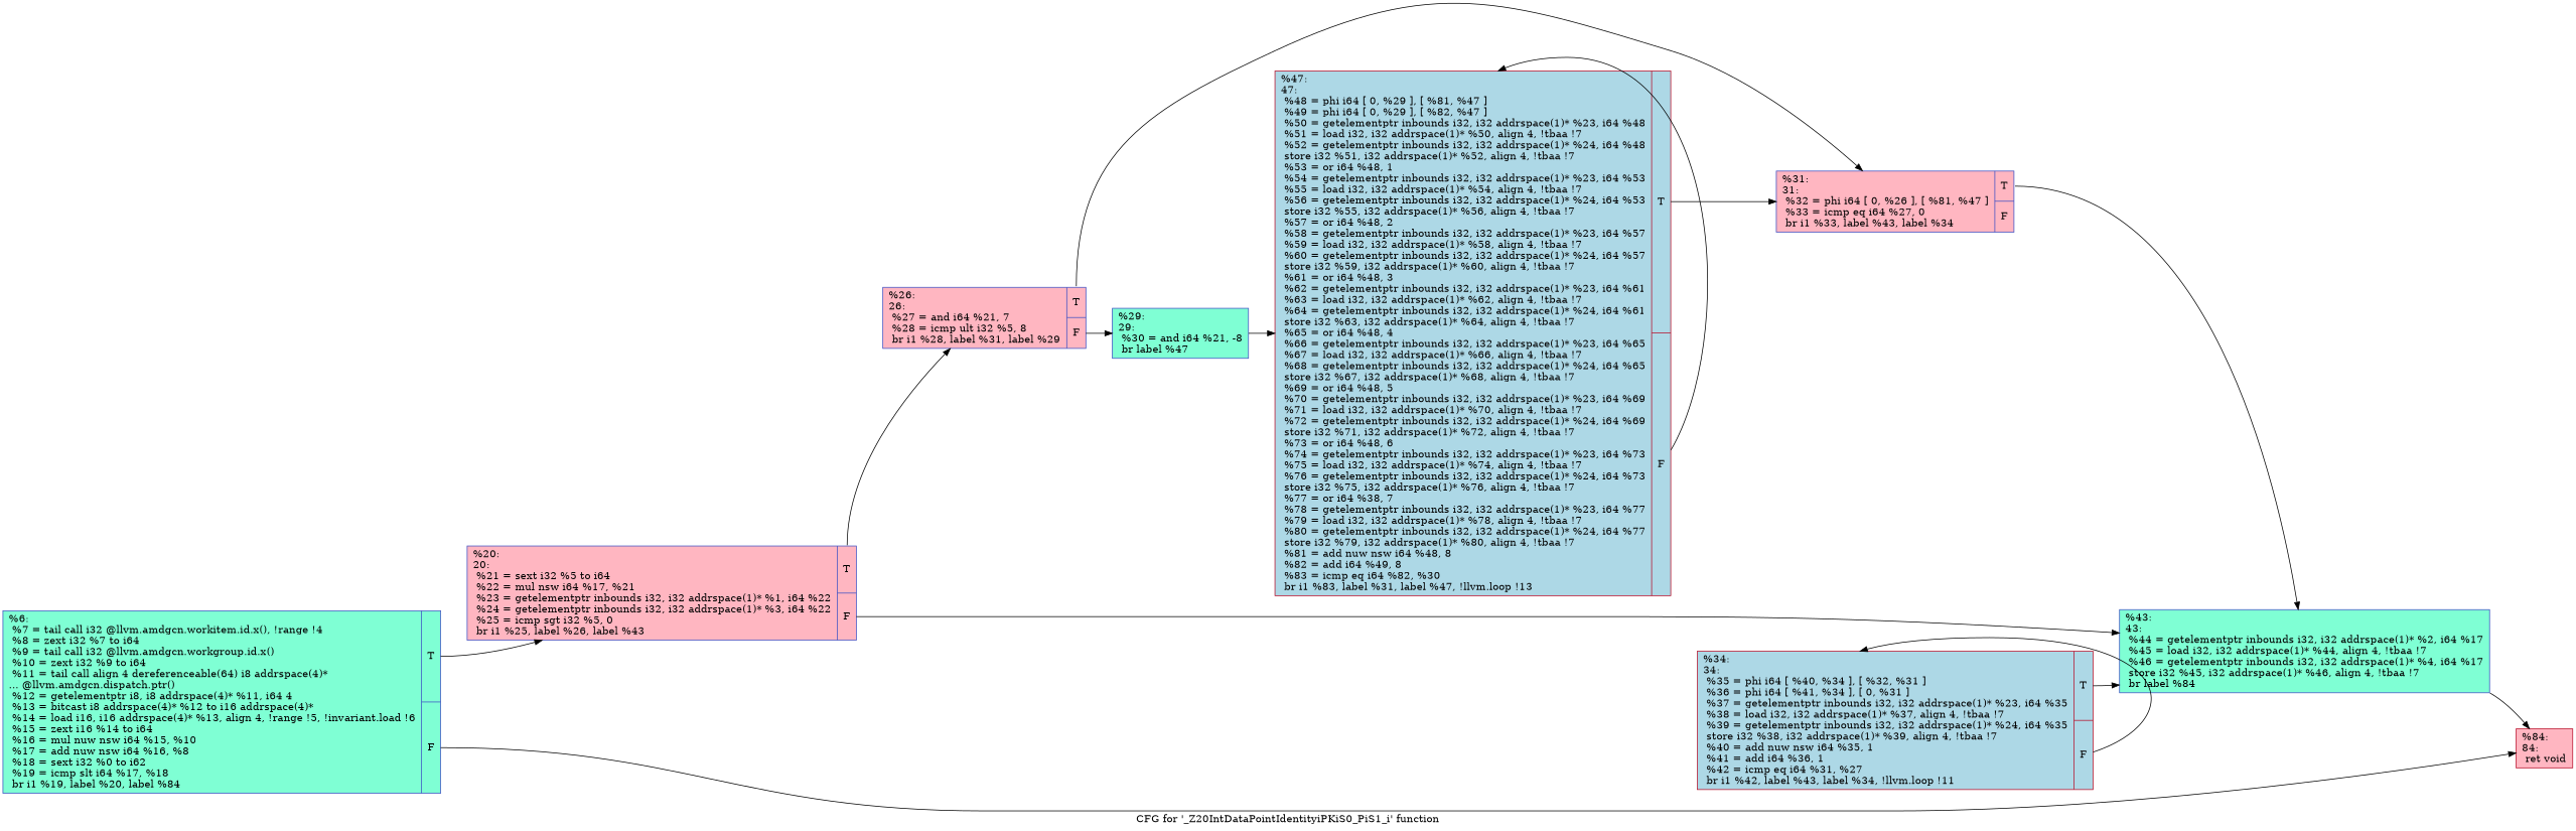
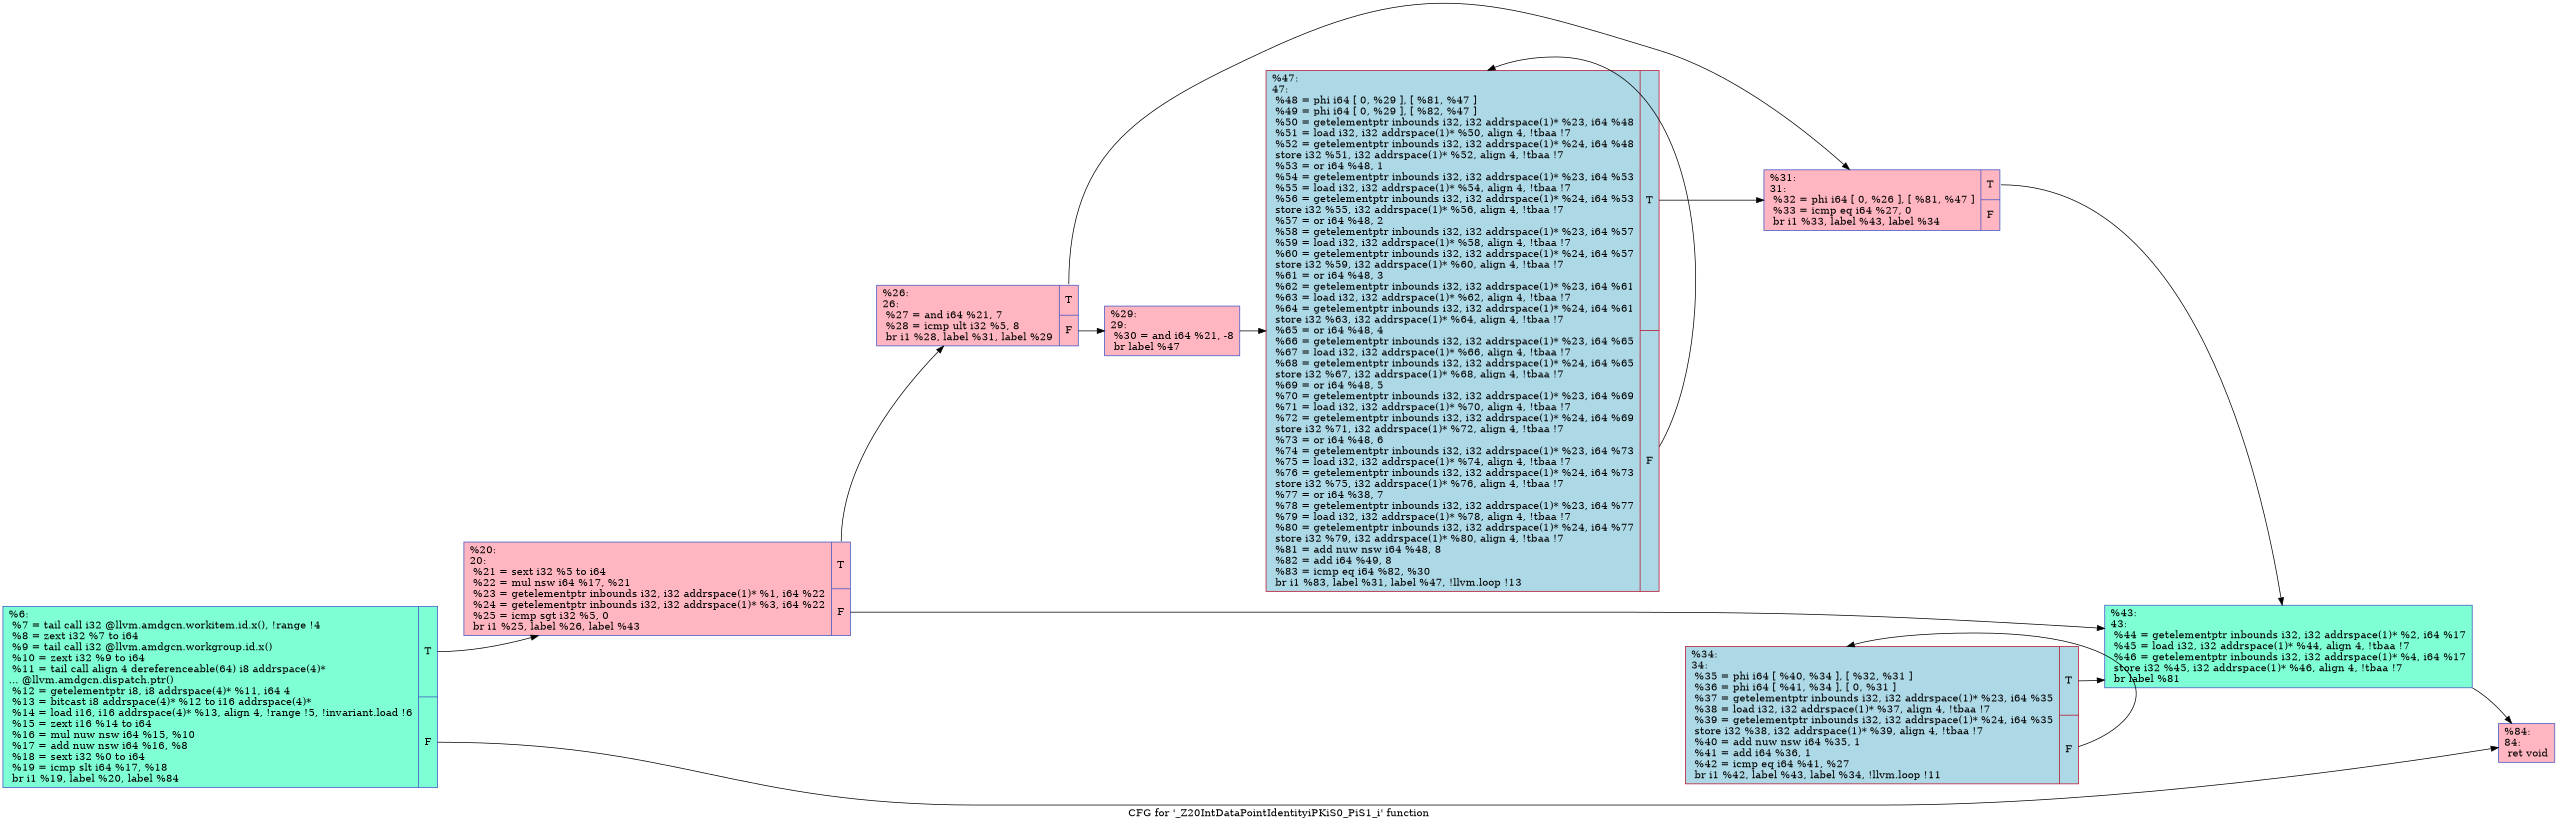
  digraph {
    label="CFG for '_Z20IntDataPointIdentityiPKiS0_PiS1_i' function"
    rankdir=LR
    node [color="#3d50c3ff" fillcolor=lightpink shape=record style=filled]
    edge [tailport=s0]
-   n1 [fillcolor=aquamarine label="{%6:\l  %7 = tail call i32 @llvm.amdgcn.workitem.id.x(), !range !4\l  %8 = zext i32 %7 to i64\l  %9 = tail call i32 @llvm.amdgcn.workgroup.id.x()\l  %10 = zext i32 %9 to i64\l  %11 = tail call align 4 dereferenceable(64) i8 addrspace(4)*\l... @llvm.amdgcn.dispatch.ptr()\l  %12 = getelementptr i8, i8 addrspace(4)* %11, i64 4\l  %13 = bitcast i8 addrspace(4)* %12 to i16 addrspace(4)*\l  %14 = load i16, i16 addrspace(4)* %13, align 4, !range !5, !invariant.load !6\l  %15 = zext i16 %14 to i64\l  %16 = mul nuw nsw i64 %15, %10\l  %17 = add nuw nsw i64 %16, %8\l  %18 = sext i32 %0 to i62\l  %19 = icmp slt i64 %17, %18\l  br i1 %19, label %20, label %84\l|{<s0>T|<s1>F}}"]
+   n1 [fillcolor=aquamarine label="{%6:\l  %7 = tail call i32 @llvm.amdgcn.workitem.id.x(), !range !4\l  %8 = zext i32 %7 to i64\l  %9 = tail call i32 @llvm.amdgcn.workgroup.id.x()\l  %10 = zext i32 %9 to i64\l  %11 = tail call align 4 dereferenceable(64) i8 addrspace(4)*\l... @llvm.amdgcn.dispatch.ptr()\l  %12 = getelementptr i8, i8 addrspace(4)* %11, i64 4\l  %13 = bitcast i8 addrspace(4)* %12 to i16 addrspace(4)*\l  %14 = load i16, i16 addrspace(4)* %13, align 4, !range !5, !invariant.load !6\l  %15 = zext i16 %14 to i64\l  %16 = mul nuw nsw i64 %15, %10\l  %17 = add nuw nsw i64 %16, %8\l  %18 = sext i32 %0 to i64\l  %19 = icmp slt i64 %17, %18\l  br i1 %19, label %20, label %84\l|{<s0>T|<s1>F}}"]
    n2 [label="{%20:\l20:                                               \l  %21 = sext i32 %5 to i64\l  %22 = mul nsw i64 %17, %21\l  %23 = getelementptr inbounds i32, i32 addrspace(1)* %1, i64 %22\l  %24 = getelementptr inbounds i32, i32 addrspace(1)* %3, i64 %22\l  %25 = icmp sgt i32 %5, 0\l  br i1 %25, label %26, label %43\l|{<s0>T|<s1>F}}"]
-   n3 [color="#b70d28ff" label="{%84:\l84:                                               \l  ret void\l}"]
+   n3 [label="{%84:\l84:                                               \l  ret void\l}"]
    n4 [label="{%26:\l26:                                               \l  %27 = and i64 %21, 7\l  %28 = icmp ult i32 %5, 8\l  br i1 %28, label %31, label %29\l|{<s0>T|<s1>F}}"]
-   n5 [fillcolor=aquamarine label="{%43:\l43:                                               \l  %44 = getelementptr inbounds i32, i32 addrspace(1)* %2, i64 %17\l  %45 = load i32, i32 addrspace(1)* %44, align 4, !tbaa !7\l  %46 = getelementptr inbounds i32, i32 addrspace(1)* %4, i64 %17\l  store i32 %45, i32 addrspace(1)* %46, align 4, !tbaa !7\l  br label %84\l}"]
+   n5 [fillcolor=aquamarine label="{%43:\l43:                                               \l  %44 = getelementptr inbounds i32, i32 addrspace(1)* %2, i64 %17\l  %45 = load i32, i32 addrspace(1)* %44, align 4, !tbaa !7\l  %46 = getelementptr inbounds i32, i32 addrspace(1)* %4, i64 %17\l  store i32 %45, i32 addrspace(1)* %46, align 4, !tbaa !7\l  br label %81\l}"]
    n6 [label="{%31:\l31:                                               \l  %32 = phi i64 [ 0, %26 ], [ %81, %47 ]\l  %33 = icmp eq i64 %27, 0\l  br i1 %33, label %43, label %34\l|{<s0>T|<s1>F}}"]
-   n7 [fillcolor=aquamarine label="{%29:\l29:                                               \l  %30 = and i64 %21, -8\l  br label %47\l}"]
+   n7 [label="{%29:\l29:                                               \l  %30 = and i64 %21, -8\l  br label %47\l}"]
    n8 [color="#b70d28ff" fillcolor=lightblue label="{%47:\l47:                                               \l  %48 = phi i64 [ 0, %29 ], [ %81, %47 ]\l  %49 = phi i64 [ 0, %29 ], [ %82, %47 ]\l  %50 = getelementptr inbounds i32, i32 addrspace(1)* %23, i64 %48\l  %51 = load i32, i32 addrspace(1)* %50, align 4, !tbaa !7\l  %52 = getelementptr inbounds i32, i32 addrspace(1)* %24, i64 %48\l  store i32 %51, i32 addrspace(1)* %52, align 4, !tbaa !7\l  %53 = or i64 %48, 1\l  %54 = getelementptr inbounds i32, i32 addrspace(1)* %23, i64 %53\l  %55 = load i32, i32 addrspace(1)* %54, align 4, !tbaa !7\l  %56 = getelementptr inbounds i32, i32 addrspace(1)* %24, i64 %53\l  store i32 %55, i32 addrspace(1)* %56, align 4, !tbaa !7\l  %57 = or i64 %48, 2\l  %58 = getelementptr inbounds i32, i32 addrspace(1)* %23, i64 %57\l  %59 = load i32, i32 addrspace(1)* %58, align 4, !tbaa !7\l  %60 = getelementptr inbounds i32, i32 addrspace(1)* %24, i64 %57\l  store i32 %59, i32 addrspace(1)* %60, align 4, !tbaa !7\l  %61 = or i64 %48, 3\l  %62 = getelementptr inbounds i32, i32 addrspace(1)* %23, i64 %61\l  %63 = load i32, i32 addrspace(1)* %62, align 4, !tbaa !7\l  %64 = getelementptr inbounds i32, i32 addrspace(1)* %24, i64 %61\l  store i32 %63, i32 addrspace(1)* %64, align 4, !tbaa !7\l  %65 = or i64 %48, 4\l  %66 = getelementptr inbounds i32, i32 addrspace(1)* %23, i64 %65\l  %67 = load i32, i32 addrspace(1)* %66, align 4, !tbaa !7\l  %68 = getelementptr inbounds i32, i32 addrspace(1)* %24, i64 %65\l  store i32 %67, i32 addrspace(1)* %68, align 4, !tbaa !7\l  %69 = or i64 %48, 5\l  %70 = getelementptr inbounds i32, i32 addrspace(1)* %23, i64 %69\l  %71 = load i32, i32 addrspace(1)* %70, align 4, !tbaa !7\l  %72 = getelementptr inbounds i32, i32 addrspace(1)* %24, i64 %69\l  store i32 %71, i32 addrspace(1)* %72, align 4, !tbaa !7\l  %73 = or i64 %48, 6\l  %74 = getelementptr inbounds i32, i32 addrspace(1)* %23, i64 %73\l  %75 = load i32, i32 addrspace(1)* %74, align 4, !tbaa !7\l  %76 = getelementptr inbounds i32, i32 addrspace(1)* %24, i64 %73\l  store i32 %75, i32 addrspace(1)* %76, align 4, !tbaa !7\l  %77 = or i64 %38, 7\l  %78 = getelementptr inbounds i32, i32 addrspace(1)* %23, i64 %77\l  %79 = load i32, i32 addrspace(1)* %78, align 4, !tbaa !7\l  %80 = getelementptr inbounds i32, i32 addrspace(1)* %24, i64 %77\l  store i32 %79, i32 addrspace(1)* %80, align 4, !tbaa !7\l  %81 = add nuw nsw i64 %48, 8\l  %82 = add i64 %49, 8\l  %83 = icmp eq i64 %82, %30\l  br i1 %83, label %31, label %47, !llvm.loop !13\l|{<s0>T|<s1>F}}"]
-   n9 [color="#b70d28ff" fillcolor=lightblue label="{%34:\l34:                                               \l  %35 = phi i64 [ %40, %34 ], [ %32, %31 ]\l  %36 = phi i64 [ %41, %34 ], [ 0, %31 ]\l  %37 = getelementptr inbounds i32, i32 addrspace(1)* %23, i64 %35\l  %38 = load i32, i32 addrspace(1)* %37, align 4, !tbaa !7\l  %39 = getelementptr inbounds i32, i32 addrspace(1)* %24, i64 %35\l  store i32 %38, i32 addrspace(1)* %39, align 4, !tbaa !7\l  %40 = add nuw nsw i64 %35, 1\l  %41 = add i64 %36, 1\l  %42 = icmp eq i64 %31, %27\l  br i1 %42, label %43, label %34, !llvm.loop !11\l|{<s0>T|<s1>F}}"]
+   n9 [color="#b70d28ff" fillcolor=lightblue label="{%34:\l34:                                               \l  %35 = phi i64 [ %40, %34 ], [ %32, %31 ]\l  %36 = phi i64 [ %41, %34 ], [ 0, %31 ]\l  %37 = getelementptr inbounds i32, i32 addrspace(1)* %23, i64 %35\l  %38 = load i32, i32 addrspace(1)* %37, align 4, !tbaa !7\l  %39 = getelementptr inbounds i32, i32 addrspace(1)* %24, i64 %35\l  store i32 %38, i32 addrspace(1)* %39, align 4, !tbaa !7\l  %40 = add nuw nsw i64 %35, 1\l  %41 = add i64 %36, 1\l  %42 = icmp eq i64 %41, %27\l  br i1 %42, label %43, label %34, !llvm.loop !11\l|{<s0>T|<s1>F}}"]
    n1 -> n2
    n1 -> n3 [tailport=s1]
    n2 -> n4
    n2 -> n5 [tailport=s1]
    n4 -> n6
    n4 -> n7 [tailport=s1]
    n5 -> n3
    n6 -> n5
    n7 -> n8
    n8 -> n6
    n8 -> n8 [tailport=s1]
    n9 -> n5
    n9 -> n9 [tailport=s1]
  }
